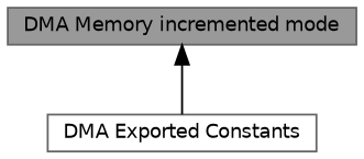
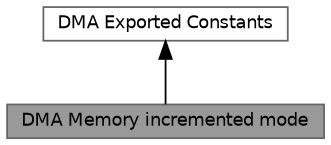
  digraph {
    rankdir=TB
    node [fontname=Helvetica fontsize=10 shape=box style=filled]
    n1 [color=grey40 fillcolor=white height=0.2 label="DMA Exported Constants" width=0.4]
    n2 [color=gray40 fillcolor=grey60 fontcolor=black height=0.2 label="DMA Memory incremented mode" width=0.4]
-   n2 -> n1 [dir=back fontname=Helvetica fontsize=10 labelfontname=Helvetica labelfontsize=10 shape=plaintext style=solid]
+   n1 -> n2 [dir=back fontname=Helvetica fontsize=10 labelfontname=Helvetica labelfontsize=10 shape=plaintext style=solid]
  }
